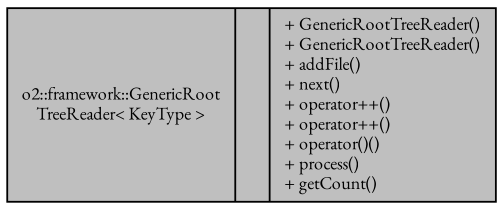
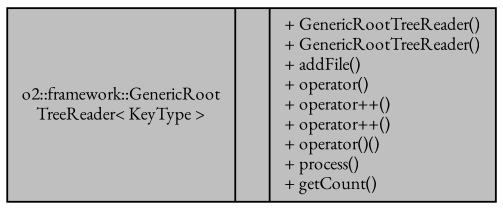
  digraph {
    rankdir=LR
    fontname="EB Garamond"
-   n1 [color=black fillcolor=grey75 fontcolor=black fontname="EB Garamond" fontsize=10 height=0.2 label="{o2::framework::GenericRoot\lTreeReader\< KeyType \>\n||+ GenericRootTreeReader()\l+ GenericRootTreeReader()\l+ addFile()\l+ next()\l+ operator++()\l+ operator++()\l+ operator()()\l+ process()\l+ getCount()\l}" shape=record style=filled width=0.4]
+   n1 [color=black fillcolor=grey75 fontcolor=black fontname="EB Garamond" fontsize=10 height=0.2 label="{o2::framework::GenericRoot\lTreeReader\< KeyType \>\n||+ GenericRootTreeReader()\l+ GenericRootTreeReader()\l+ addFile()\l+ operator()\l+ operator++()\l+ operator++()\l+ operator()()\l+ process()\l+ getCount()\l}" shape=record style=filled width=0.4]
  }
